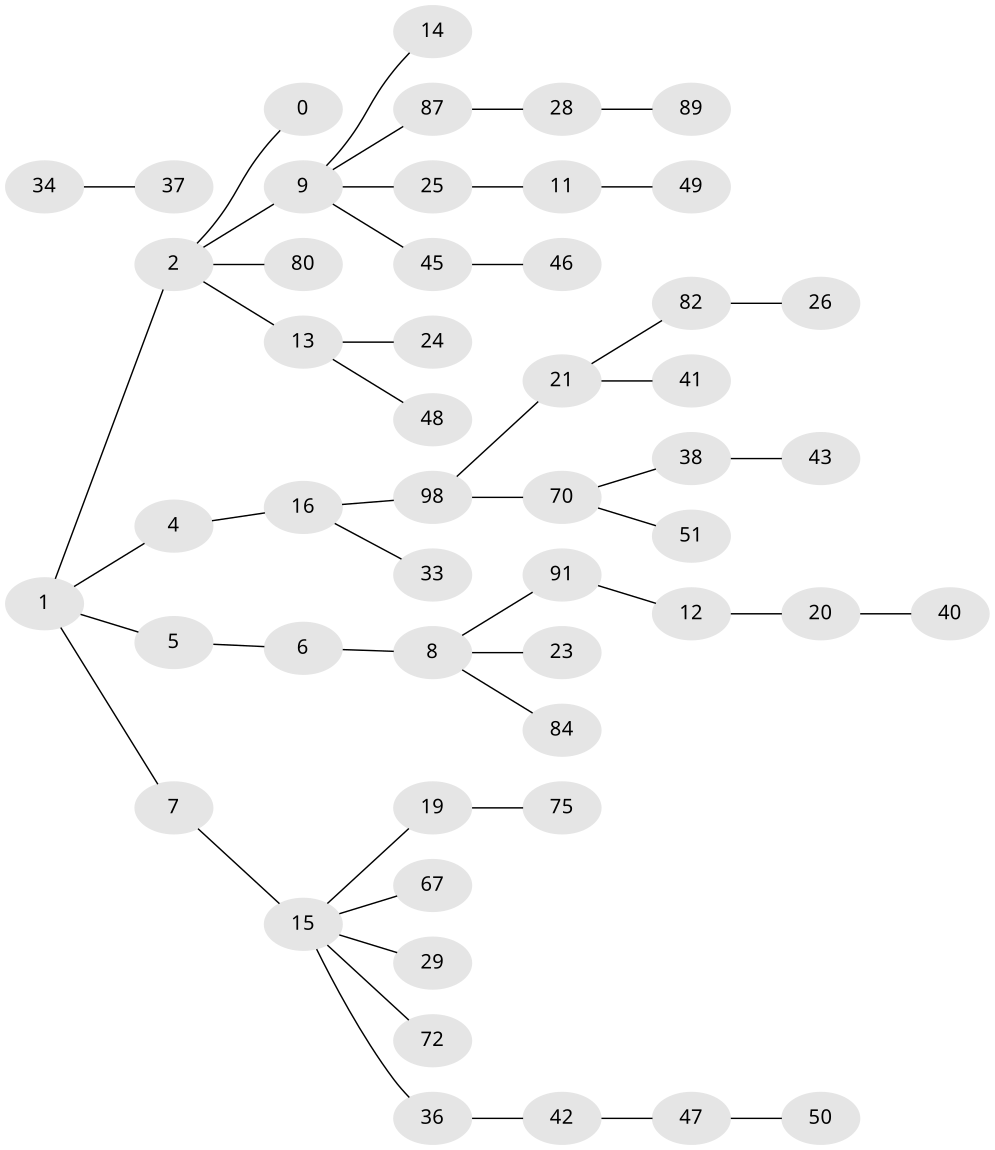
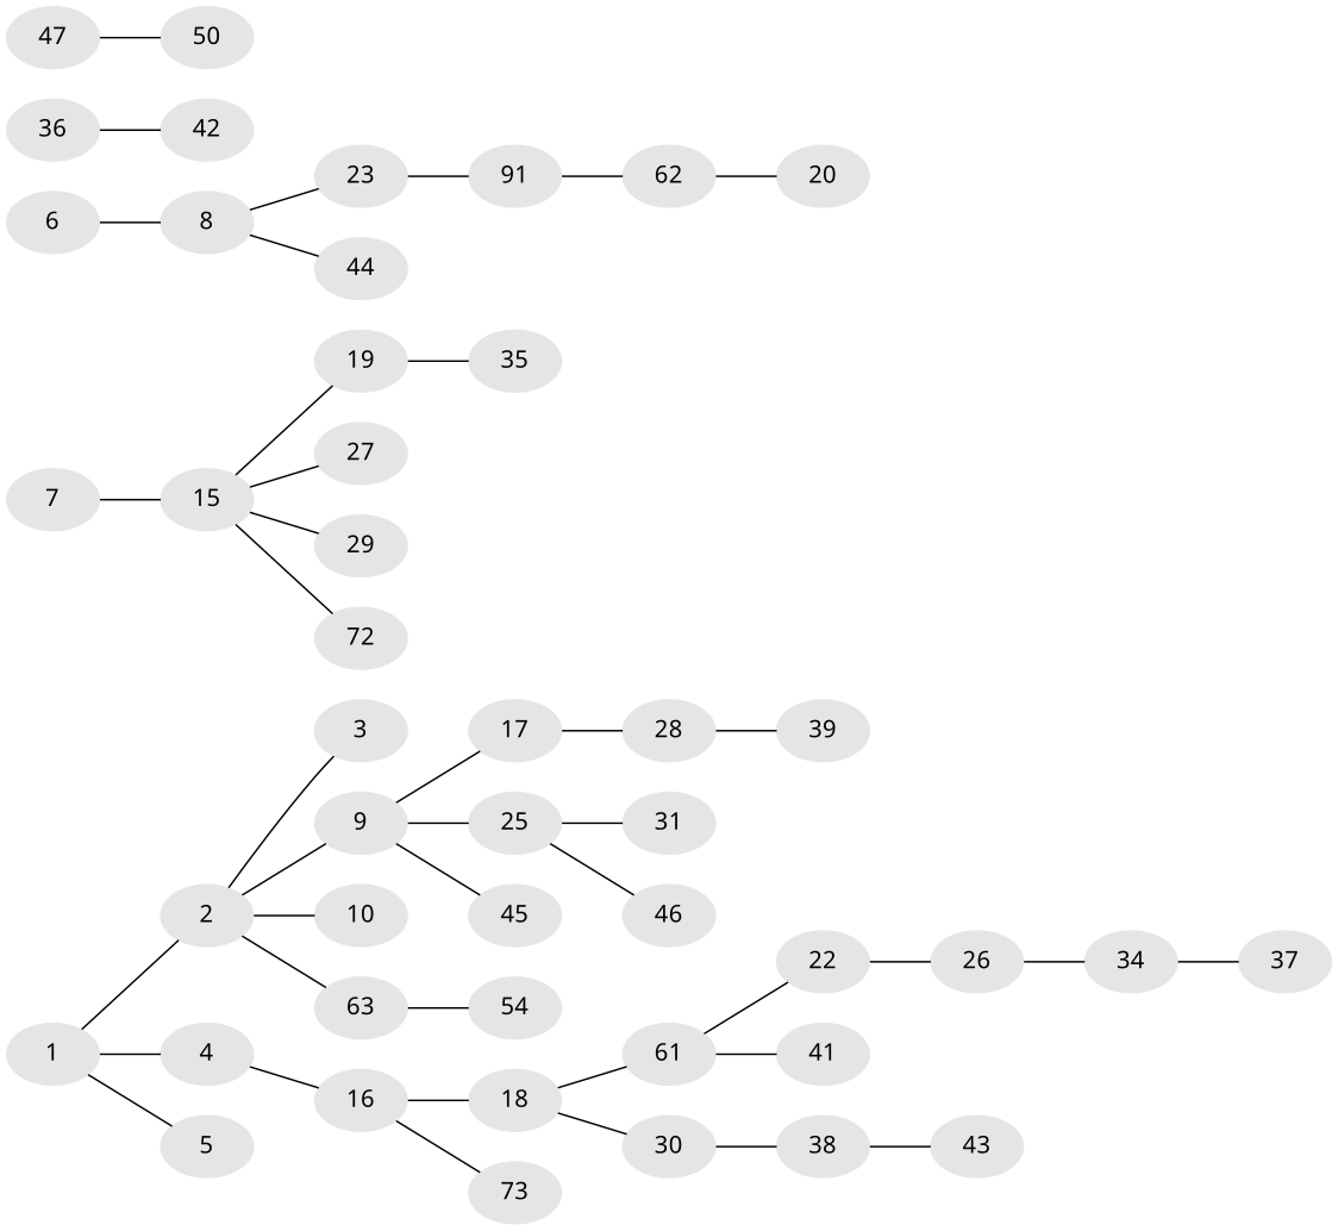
  graph {
    fontname="Noto Sans"
    rankdir=LR
    node [color=gray90 fontname="Noto Sans" style=filled]
    edge [fontname="Noto Sans" weight=1.0]
    1
    2
    4
    5
    7
-   3 [label=0]
+   3
    9
-   10 [label=80]
-   13
+   10
+   13 [label=63]
    16
    6
    15
-   14
-   17 [label=87]
+   17
    25
    45
-   24
-   48
-   18 [label=98]
-   33
+   24 [label=54]
+   18
+   33 [label=73]
    8
    n22 [label=91]
    23
-   44 [label=84]
+   44
    19
-   27 [label=67]
+   27
    29
    n28 [label=72]
    36
-   12
+   12 [label=62]
    28
-   31 [label=11]
+   31
    46
    20
-   40
-   35 [label=75]
+   35
    42
-   21
-   30 [label=70]
-   22 [label=82]
+   21 [label=61]
+   30
+   22
    41
-   39 [label=89]
+   39
    38
-   51
    26
    34
-   49
    37
    43
    47
    50
    1 -- 2
    1 -- 4
    1 -- 5
-   1 -- 7
    2 -- 3
    2 -- 9
    2 -- 10
    2 -- 13
    4 -- 16
-   5 -- 6
    7 -- 15
-   9 -- 14
    9 -- 17
    9 -- 25
    9 -- 45
    13 -- 24
-   13 -- 48
    16 -- 18 [weight=2.0]
    16 -- 33
    6 -- 8
    15 -- 19
    15 -- 27
    15 -- 29
    15 -- n28
-   15 -- 36
    17 -- 28 [weight=3.0]
    25 -- 31
-   45 -- 46
+   25 -- 46
    18 -- 21
    18 -- 30
-   8 -- n22
+   23 -- n22
    8 -- 23
    8 -- 44
    n22 -- 12
    19 -- 35 [weight=2.0]
    36 -- 42 [weight=2.0]
    12 -- 20
    28 -- 39
-   31 -- 49
-   20 -- 40
-   42 -- 47
    21 -- 22
    21 -- 41
    30 -- 38
-   30 -- 51
    22 -- 26
    38 -- 43
+   26 -- 34
    34 -- 37 [weight=2.0]
    47 -- 50
  }
